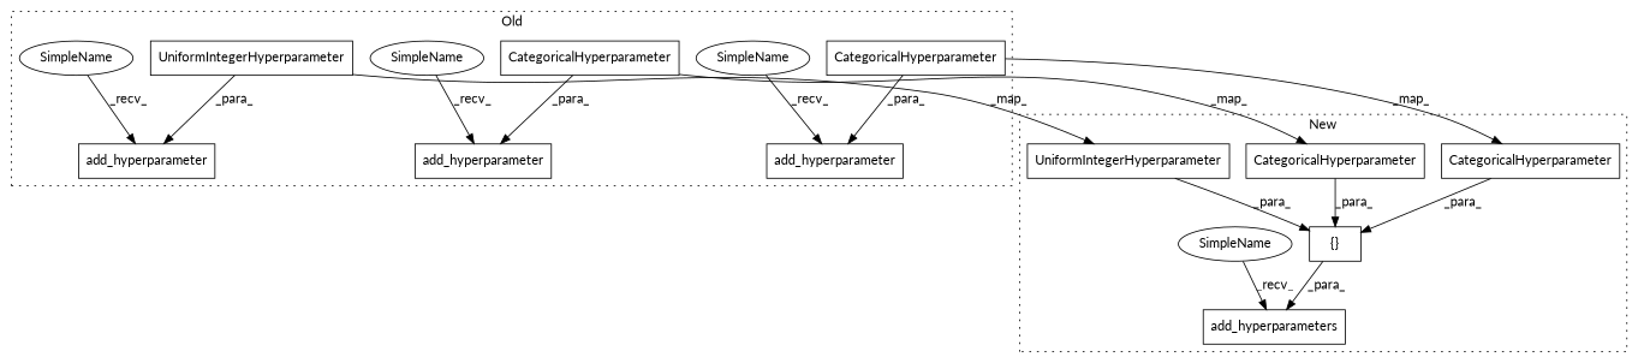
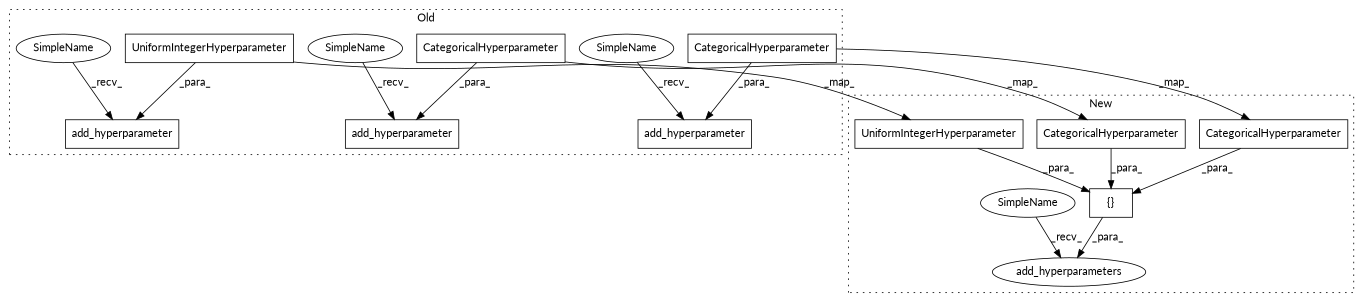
  digraph {
    fontname=Lato
    node [a=32 l="26,1" shape=box fontname=Lato]
    edge [fontname=Lato]
    n1 [l="19,1" label=add_hyperparameter s="2431,2535"]
    n2 [l="19,1" label=add_hyperparameter s="2558,2654"]
    n3 [label=CategoricalHyperparameter s="2450,2534"]
    n4 [l="19,1" label=add_hyperparameter s="2209,2279"]
    n5 [l="29,1" label=UniformIntegerHyperparameter s="2228,2278"]
    n6 [label=CategoricalHyperparameter s="2577,2653"]
    n7 [a=42 l=2 label=SimpleName s=2555 shape=ellipse]
    n8 [a=42 l=2 label=SimpleName s=2428 shape=ellipse]
    n9 [a=42 l=2 label=SimpleName s=2206 shape=ellipse]
-   n10 [l="20,1" label=add_hyperparameters s="2564,2635"]
+   n10 [l="20,1" label=add_hyperparameters s="2564,2635" shape=ellipse]
    n11 [a=4 l="1,1" label="{}" s="2593,2634"]
    n12 [label=CategoricalHyperparameter s="2374,2458"]
    n13 [l="29,1" label=UniformIntegerHyperparameter s="2198,2248"]
    n14 [label=CategoricalHyperparameter s="2478,2554"]
    n15 [a=42 l=2 label=SimpleName s=2561 shape=ellipse]
    subgraph cluster_1 {
      label=Old
      style=dotted
      n1
      n2
      n3
      n4
      n5
      n6
      n7
      n8
      n9
    }
    subgraph cluster_2 {
      label=New
      style=dotted
      n10
      n11
      n12
      n13
      n14
      n15
    }
    n3 -> n1 [label=_para_]
    n3 -> n12 [label=_map_]
    n5 -> n4 [label=_para_]
    n5 -> n13 [label=_map_]
    n6 -> n2 [label=_para_]
    n6 -> n14 [label=_map_]
    n7 -> n2 [label=_recv_]
    n8 -> n1 [label=_recv_]
    n9 -> n4 [label=_recv_]
    n11 -> n10 [label=_para_]
    n12 -> n11 [label=_para_]
    n13 -> n11 [label=_para_]
    n14 -> n11 [label=_para_]
    n15 -> n10 [label=_recv_]
  }
